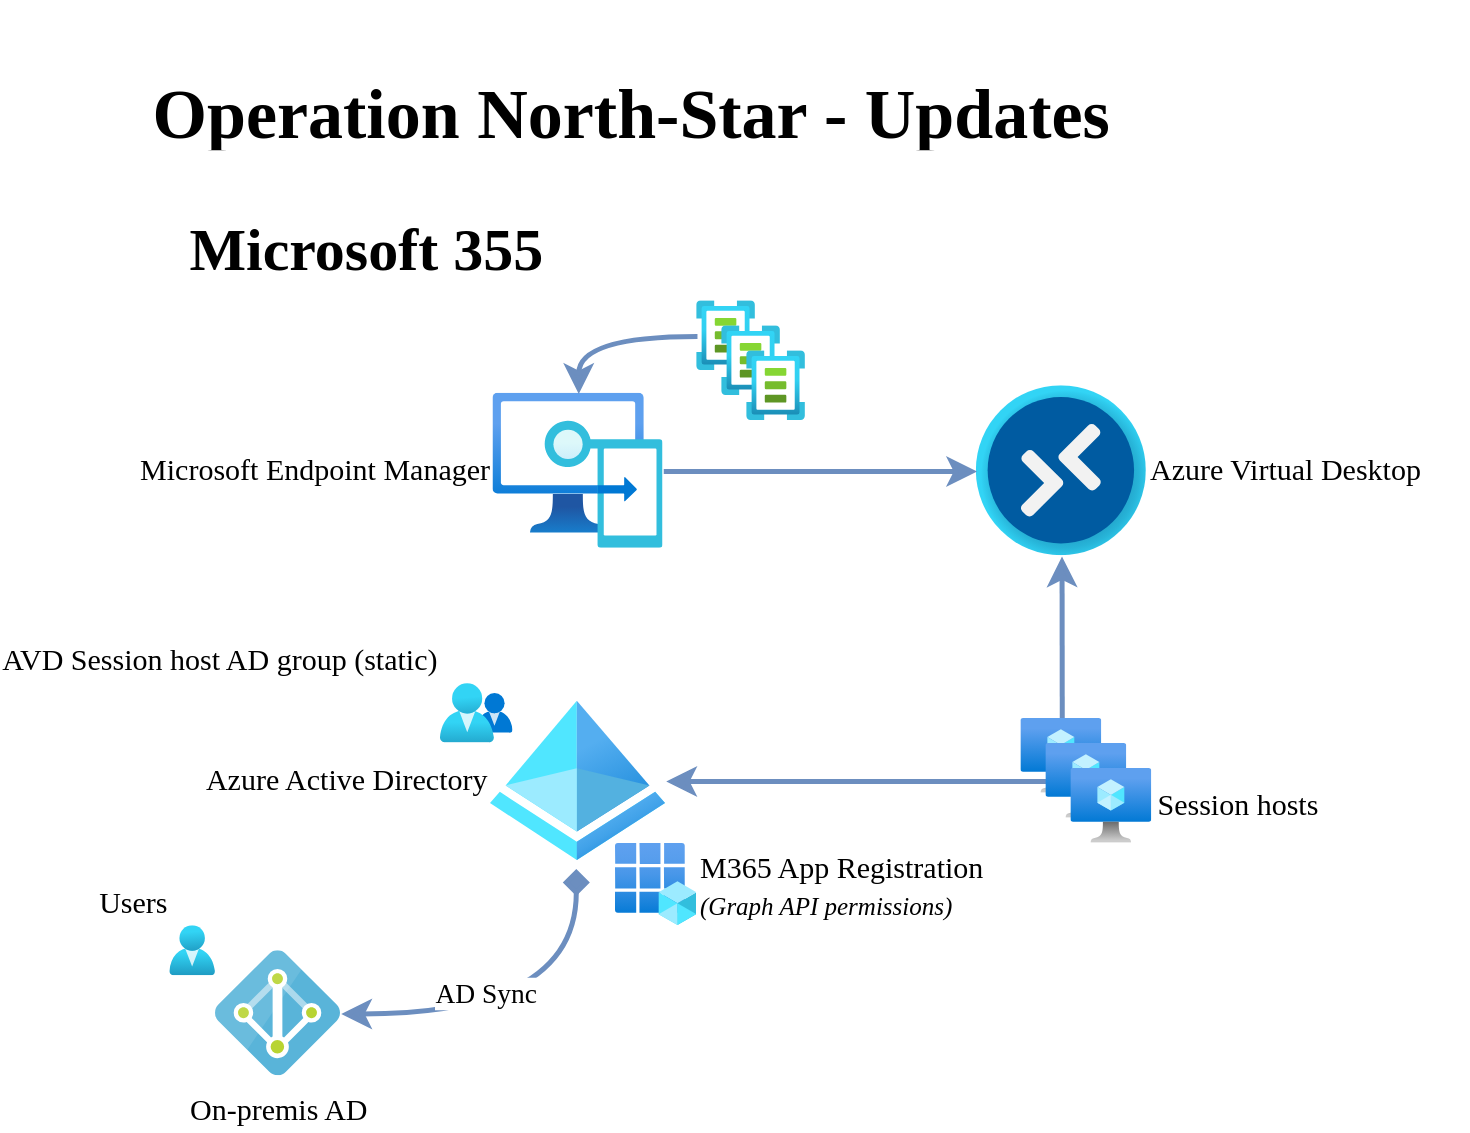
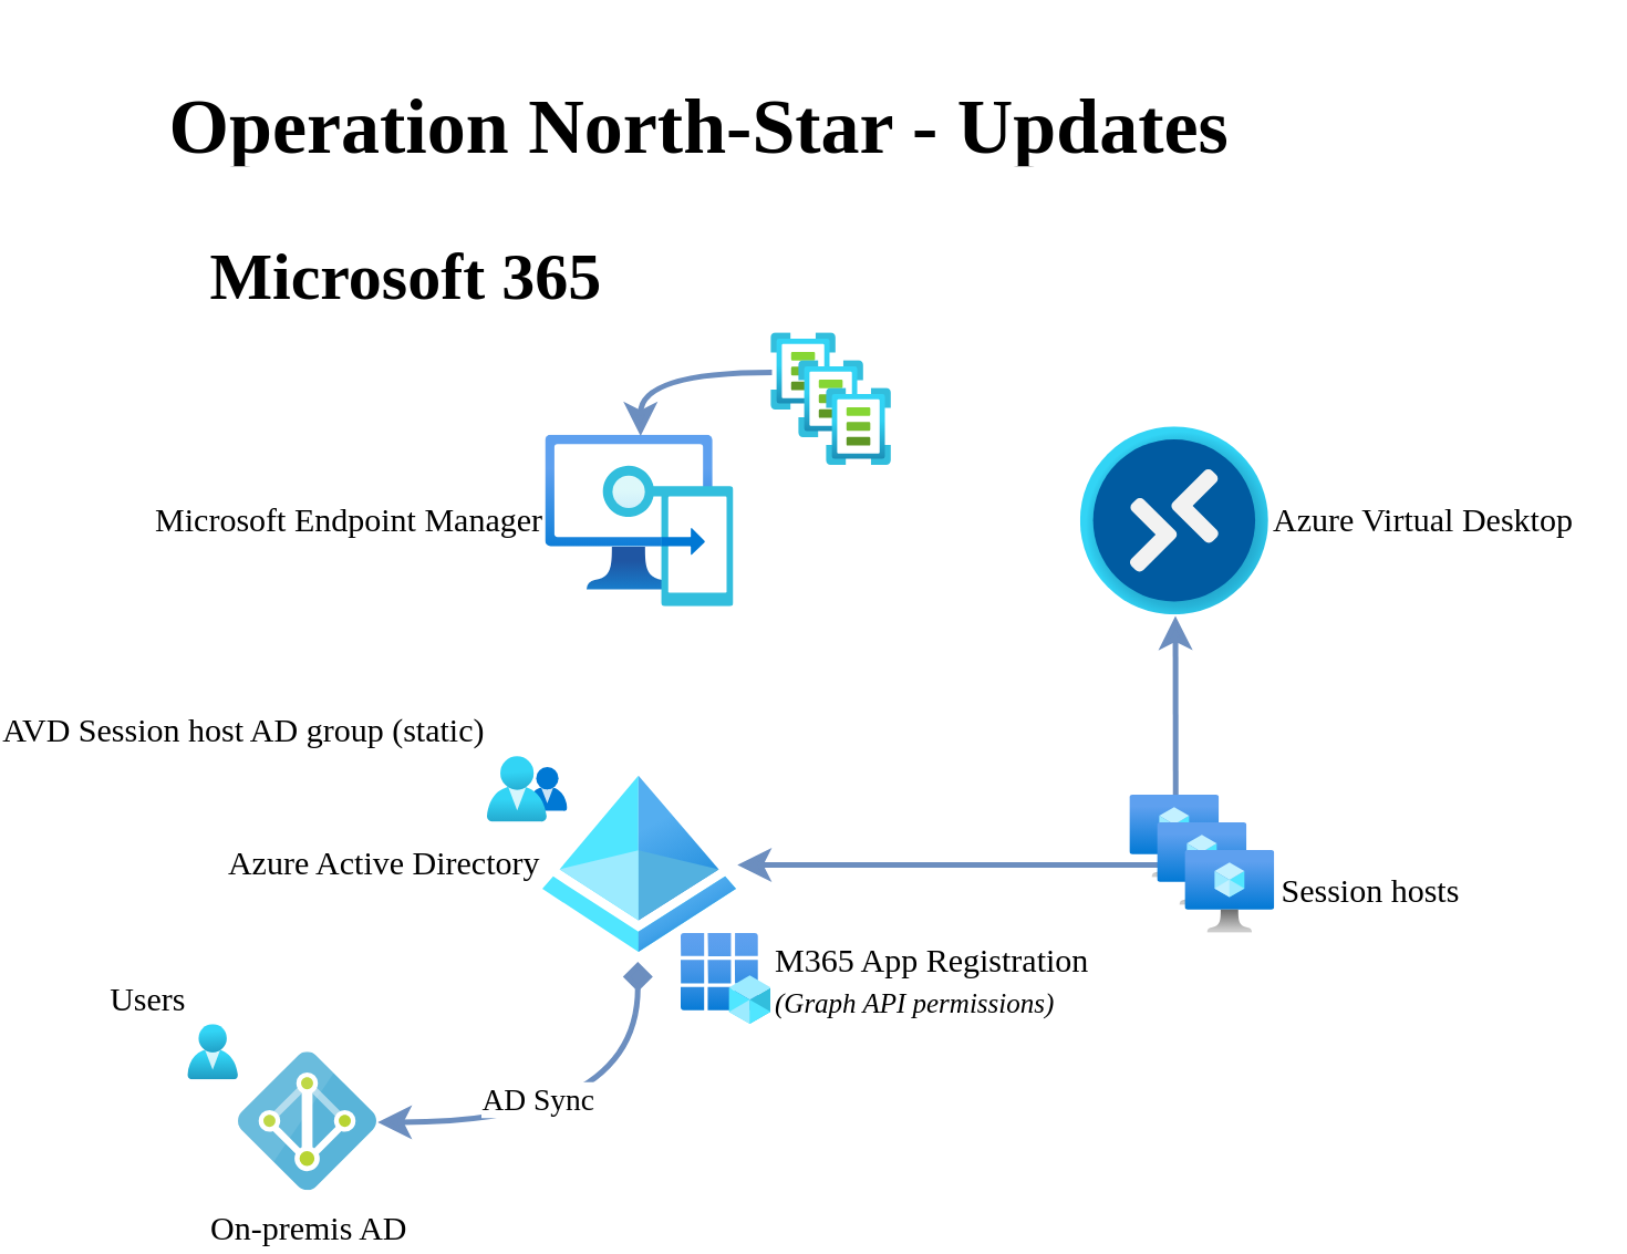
  <mxCell id="0" />
  <mxCell id="1" parent="0" />
  <mxCell id="2" value="Azure Virtual Desktop" style="aspect=fixed;html=1;points=[];align=left;image;fontSize=12;image=img/lib/azure2/other/Windows_Virtual_Desktop.svg;labelPosition=right;verticalLabelPosition=middle;verticalAlign=middle;fontFamily=Architects Daughter;fontSource=https%3A%2F%2Ffonts.googleapis.com%2Fcss%3Ffamily%3DArchitects%2BDaughter;" vertex="1" parent="1"><mxGeometry x="354.34" y="154" width="68" height="68" as="geometry" /></mxCell>
  <mxCell id="3" value="M365 App Registration&lt;br&gt;&lt;font style=&quot;font-size: 10px&quot;&gt;&lt;i&gt;(Graph API permissions)&lt;/i&gt;&lt;/font&gt;" style="aspect=fixed;html=1;points=[];align=left;image;fontSize=12;image=img/lib/azure2/identity/App_Registrations.svg;labelPosition=right;verticalLabelPosition=middle;verticalAlign=middle;fontFamily=Architects Daughter;fontSource=https%3A%2F%2Ffonts.googleapis.com%2Fcss%3Ffamily%3DArchitects%2BDaughter;" vertex="1" parent="1"><mxGeometry x="210" y="337" width="32.49" height="33" as="geometry" /></mxCell>
  <mxCell id="4" value="Azure Active Directory" style="aspect=fixed;html=1;points=[];align=right;image;fontSize=12;image=img/lib/azure2/identity/Azure_Active_Directory.svg;labelPosition=left;verticalLabelPosition=middle;verticalAlign=middle;fontFamily=Architects Daughter;fontSource=https%3A%2F%2Ffonts.googleapis.com%2Fcss%3Ffamily%3DArchitects%2BDaughter;" vertex="1" parent="1"><mxGeometry x="160" y="280" width="70" height="64" as="geometry" /></mxCell>
  <mxCell id="5" style="edgeStyle=orthogonalEdgeStyle;orthogonalLoop=1;jettySize=auto;html=1;fillColor=#dae8fc;strokeColor=#6c8ebf;curved=1;strokeWidth=2;" edge="1" parent="1" source="6" target="2"><mxGeometry relative="1" as="geometry" /></mxCell>
  <mxCell id="6" value="" style="aspect=fixed;html=1;points=[];align=center;image;fontSize=12;image=img/lib/azure2/compute/Virtual_Machine.svg;" vertex="1" parent="1"><mxGeometry x="372.17" y="287" width="32.34" height="30" as="geometry" /></mxCell>
  <mxCell id="7" style="edgeStyle=orthogonalEdgeStyle;curved=1;orthogonalLoop=1;jettySize=auto;html=1;strokeWidth=2;fillColor=#dae8fc;strokeColor=#6c8ebf;" edge="1" parent="1" source="8" target="4"><mxGeometry relative="1" as="geometry" /></mxCell>
  <mxCell id="8" value="" style="aspect=fixed;html=1;points=[];align=left;image;fontSize=12;image=img/lib/azure2/compute/Virtual_Machine.svg;labelPosition=right;verticalLabelPosition=middle;verticalAlign=middle;" vertex="1" parent="1"><mxGeometry x="382.17" y="297" width="32.34" height="30" as="geometry" /></mxCell>
  <mxCell id="9" value="Session hosts" style="aspect=fixed;html=1;points=[];align=left;image;fontSize=12;image=img/lib/azure2/compute/Virtual_Machine.svg;labelPosition=right;verticalLabelPosition=middle;verticalAlign=middle;fontFamily=Architects Daughter;fontSource=https%3A%2F%2Ffonts.googleapis.com%2Fcss%3Ffamily%3DArchitects%2BDaughter;" vertex="1" parent="1"><mxGeometry x="392.17" y="307" width="32.34" height="30" as="geometry" /></mxCell>
- <mxCell id="10" style="edgeStyle=orthogonalEdgeStyle;curved=1;orthogonalLoop=1;jettySize=auto;html=1;strokeWidth=2;fillColor=#dae8fc;strokeColor=#6c8ebf;" edge="1" parent="1" source="11" target="2"><mxGeometry relative="1" as="geometry" /></mxCell>
  <mxCell id="11" value="Microsoft Endpoint Manager" style="aspect=fixed;html=1;points=[];align=right;image;fontSize=12;image=img/lib/azure2/intune/Intune.svg;labelPosition=left;verticalLabelPosition=middle;verticalAlign=middle;fontFamily=Architects Daughter;fontSource=https%3A%2F%2Ffonts.googleapis.com%2Fcss%3Ffamily%3DArchitects%2BDaughter;" vertex="1" parent="1"><mxGeometry x="161" y="157" width="68" height="62" as="geometry" /></mxCell>
  <mxCell id="12" style="edgeStyle=orthogonalEdgeStyle;curved=1;orthogonalLoop=1;jettySize=auto;html=1;entryX=0.486;entryY=1.047;entryDx=0;entryDy=0;entryPerimeter=0;strokeWidth=2;fillColor=#dae8fc;strokeColor=#6c8ebf;startArrow=classic;startFill=1;endArrow=diamond;" edge="1" parent="1" source="14" target="4"><mxGeometry relative="1" as="geometry" /></mxCell>
  <mxCell id="13" value="AD Sync" style="edgeLabel;html=1;align=center;verticalAlign=middle;resizable=0;points=[];fontFamily=Architects Daughter;fontSource=https%3A%2F%2Ffonts.googleapis.com%2Fcss%3Ffamily%3DArchitects%2BDaughter;" vertex="1" connectable="0" parent="12"><mxGeometry x="-0.25" y="9" relative="1" as="geometry"><mxPoint as="offset" /></mxGeometry></mxCell>
  <mxCell id="14" value="On-premis AD" style="sketch=0;aspect=fixed;html=1;points=[];align=center;image;fontSize=12;image=img/lib/mscae/Active_Directory.svg;fontFamily=Architects Daughter;fontSource=https%3A%2F%2Ffonts.googleapis.com%2Fcss%3Ffamily%3DArchitects%2BDaughter;" vertex="1" parent="1"><mxGeometry x="50" y="380" width="50" height="50" as="geometry" /></mxCell>
  <mxCell id="15" value="" style="edgeStyle=orthogonalEdgeStyle;curved=1;orthogonalLoop=1;jettySize=auto;html=1;startArrow=none;startFill=0;strokeWidth=2;fillColor=#dae8fc;strokeColor=#6c8ebf;" edge="1" parent="1" source="18" target="11"><mxGeometry relative="1" as="geometry" /></mxCell>
  <mxCell id="16" value="&lt;h1 style=&quot;font-size: 28px&quot;&gt;&lt;font style=&quot;font-size: 28px&quot;&gt;Operation North-Star - Updates&lt;/font&gt;&lt;/h1&gt;" style="text;html=1;strokeColor=none;fillColor=none;spacing=5;spacingTop=-20;whiteSpace=wrap;overflow=hidden;rounded=0;fontFamily=Architects Daughter;fontSource=https%3A%2F%2Ffonts.googleapis.com%2Fcss%3Ffamily%3DArchitects%2BDaughter;fontSize=28;" vertex="1" parent="1"><mxGeometry x="20" y="20" width="510" height="40" as="geometry" /></mxCell>
  <mxCell id="17" value="" style="group" vertex="1" connectable="0" parent="1"><mxGeometry x="242.49" y="120" width="43.47" height="48" as="geometry" /></mxCell>
  <mxCell id="18" value="" style="aspect=fixed;html=1;points=[];align=center;image;fontSize=12;image=img/lib/azure2/other/Template_Specs.svg;" vertex="1" parent="17"><mxGeometry width="23.47" height="28" as="geometry" /></mxCell>
  <mxCell id="19" value="" style="aspect=fixed;html=1;points=[];align=center;image;fontSize=12;image=img/lib/azure2/other/Template_Specs.svg;" vertex="1" parent="17"><mxGeometry x="10" y="10" width="23.47" height="28" as="geometry" /></mxCell>
  <mxCell id="20" value="" style="aspect=fixed;html=1;points=[];align=center;image;fontSize=12;image=img/lib/azure2/other/Template_Specs.svg;" vertex="1" parent="17"><mxGeometry x="20" y="20" width="23.47" height="28" as="geometry" /></mxCell>
- <mxCell id="21" value="Microsoft 355" style="text;strokeColor=none;fillColor=none;html=1;fontSize=24;fontStyle=1;verticalAlign=middle;align=center;fontFamily=Architects Daughter;fontSource=https%3A%2F%2Ffonts.googleapis.com%2Fcss%3Ffamily%3DArchitects%2BDaughter;" vertex="1" parent="1"><mxGeometry x="60" y="80" width="100" height="40" as="geometry" /></mxCell>
+ <mxCell id="21" value="Microsoft 365" style="text;strokeColor=none;fillColor=none;html=1;fontSize=24;fontStyle=1;verticalAlign=middle;align=center;fontFamily=Architects Daughter;fontSource=https%3A%2F%2Ffonts.googleapis.com%2Fcss%3Ffamily%3DArchitects%2BDaughter;" vertex="1" parent="1"><mxGeometry x="60" y="80" width="100" height="40" as="geometry" /></mxCell>
  <mxCell id="22" value="AVD Session host AD group (static)" style="aspect=fixed;html=1;points=[];align=right;image;fontSize=12;image=img/lib/azure2/identity/Groups.svg;dashed=1;fontFamily=Architects Daughter;fontSource=https%3A%2F%2Ffonts.googleapis.com%2Fcss%3Ffamily%3DArchitects%2BDaughter;fontColor=#000000;strokeWidth=3;fillColor=none;labelPosition=left;verticalLabelPosition=top;verticalAlign=bottom;" vertex="1" parent="1"><mxGeometry x="140" y="273.12" width="29" height="23.88" as="geometry" /></mxCell>
  <mxCell id="23" value="Users" style="aspect=fixed;html=1;points=[];align=right;image;fontSize=12;image=img/lib/azure2/identity/Users.svg;dashed=1;fontFamily=Architects Daughter;fontSource=https%3A%2F%2Ffonts.googleapis.com%2Fcss%3Ffamily%3DArchitects%2BDaughter;fontColor=#000000;strokeWidth=3;fillColor=none;labelPosition=left;verticalLabelPosition=top;verticalAlign=bottom;" vertex="1" parent="1"><mxGeometry x="31.71" y="370" width="18.29" height="20" as="geometry" /></mxCell>
